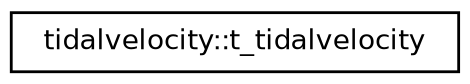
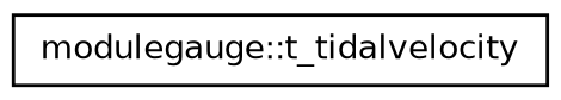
  digraph {
    rankdir=LR
-   n1 [color=black fillcolor=white fontname=Helvetica fontsize=10 height=0.2 label="tidalvelocity::t_tidalvelocity" shape=record style=filled width=0.4]
+   n1 [color=black fillcolor=white fontname=Helvetica fontsize=10 height=0.2 label="modulegauge::t_tidalvelocity" shape=record style=filled width=0.4]
  }
